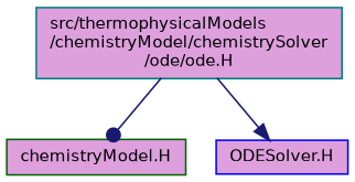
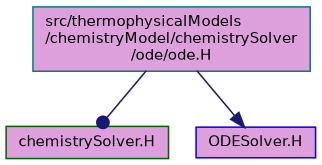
  digraph {
    node [fillcolor=plum fontname=Helvetica fontsize=10 shape=record style=filled]
    edge [color=midnightblue fontname=Helvetica fontsize=10 labelfontname=Helvetica labelfontsize=10 style=solid]
    n1 [color=teal fontcolor=black height=0.2 label="src/thermophysicalModels\l/chemistryModel/chemistrySolver\l/ode/ode.H" width=0.4]
-   n2 [color=darkgreen height=0.2 label="chemistryModel.H" width=0.4]
+   n2 [color=darkgreen height=0.2 label="chemistrySolver.H" width=0.4]
    n3 [color=blue height=0.2 label="ODESolver.H" width=0.4]
    n1 -> n2 [arrowhead=dot]
    n1 -> n3 [arrowhead=normal]
  }
